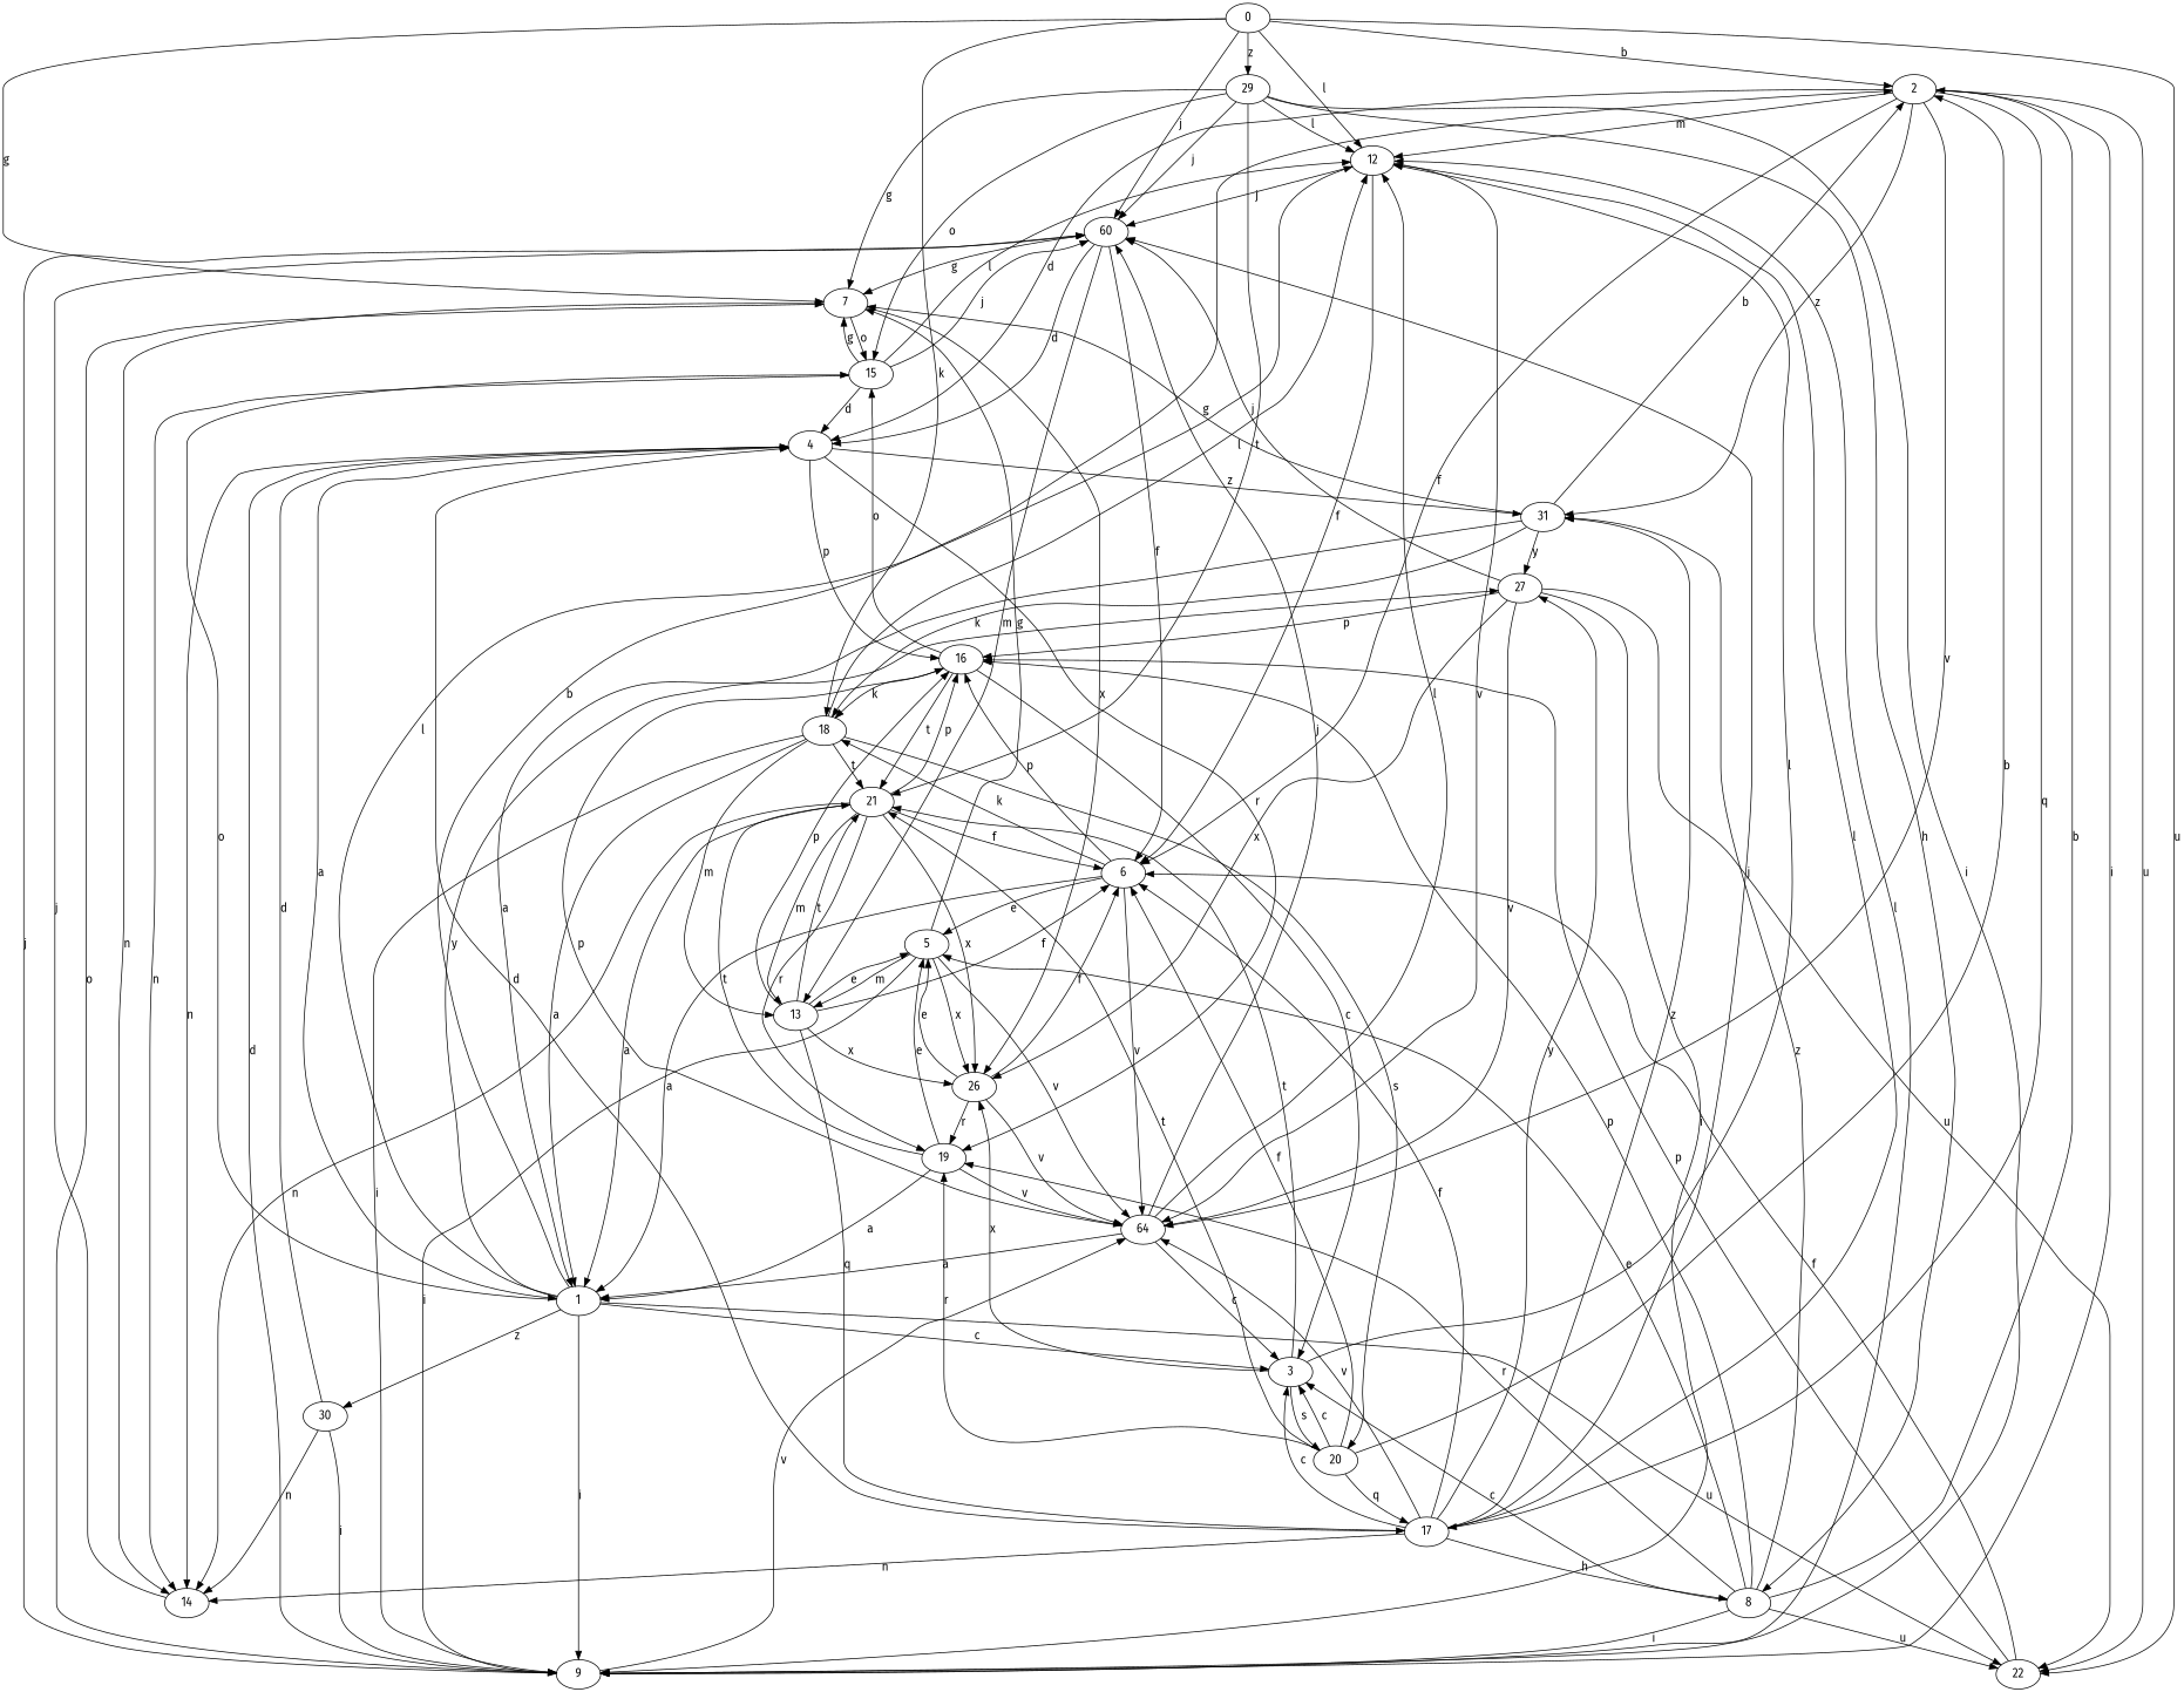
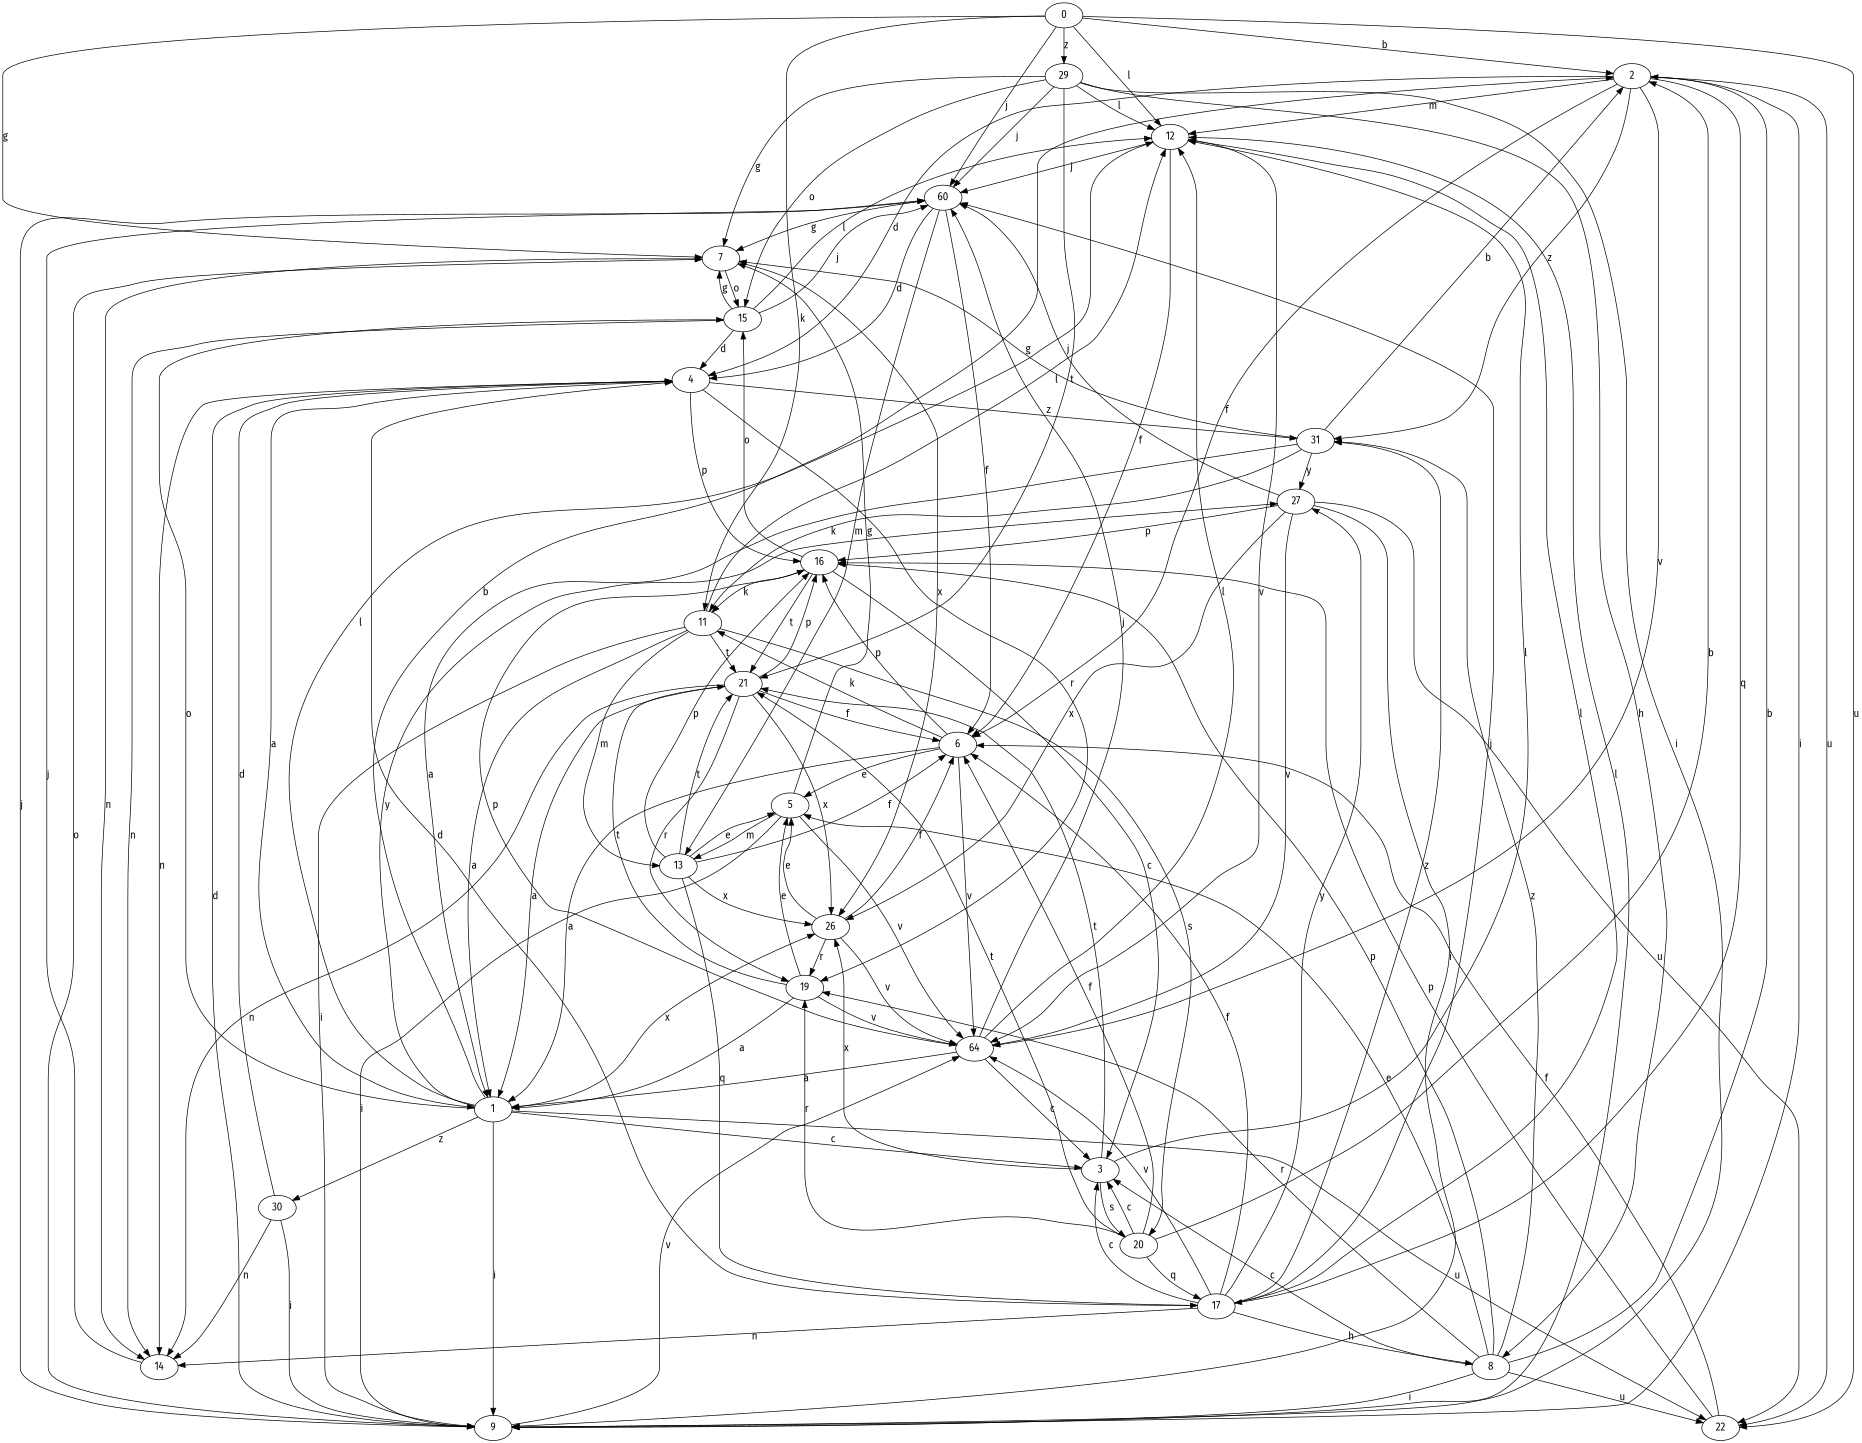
  strict digraph {
    fontname="Fira Sans"
    node [fontname="Fira Sans"]
    edge [fontname="Fira Sans"]
    0
    2
    7
    n4 [label=60]
-   11 [label=18]
+   11
    12
    22
    29
    9
    4
    6
    17
    n13 [label=64]
    31
    15
    26
    14
    13
    1
    20
    21
    16
    8
    3
    27
    30
    19
    5
    0 -> 2 [label=b]
    0 -> 7 [label=g]
    0 -> n4 [label=j]
    0 -> 11 [label=k]
    0 -> 12 [label=l]
    0 -> 22 [label=u]
    0 -> 29 [label=z]
    2 -> 12 [label=m]
    2 -> 22 [label=u]
    2 -> 9 [label=i]
    2 -> 4 [label=d]
    2 -> 6 [label=f]
    2 -> 17 [label=q]
    2 -> n13 [label=v]
    2 -> 31 [label=z]
    7 -> 15 [label=o]
    7 -> 26 [label=x]
    7 -> 14 [label=n]
    n4 -> 7 [label=g]
    n4 -> 4 [label=d]
    n4 -> 6 [label=f]
    n4 -> 13 [label=m]
    11 -> 12 [label=l]
    11 -> 9 [label=i]
    11 -> 13 [label=m]
    11 -> 1 [label=a]
    11 -> 20 [label=s]
    11 -> 21 [label=t]
    12 -> n4 [label=j]
    12 -> 6 [label=f]
    12 -> n13 [label=v]
    22 -> 6 [label=f]
    22 -> 16 [label=p]
    29 -> 7 [label=g]
    29 -> n4 [label=j]
    29 -> 12 [label=l]
    29 -> 9 [label=i]
    29 -> 15 [label=o]
    29 -> 21 [label=t]
    29 -> 8 [label=h]
    9 -> 7 [label=o]
    9 -> n4 [label=j]
    9 -> 12 [label=l]
    9 -> 4 [label=d]
    9 -> n13 [label=v]
    4 -> 31 [label=z]
    4 -> 14 [label=n]
    4 -> 1 [label=a]
    4 -> 16 [label=p]
    4 -> 19 [label=r]
    6 -> 11 [label=k]
    6 -> n13 [label=v]
    6 -> 1 [label=a]
    6 -> 16 [label=p]
    6 -> 5 [label=e]
    17 -> n4 [label=j]
    17 -> 12 [label=l]
    17 -> 4 [label=d]
    17 -> 6 [label=f]
    17 -> n13 [label=v]
    17 -> 31 [label=z]
    17 -> 14 [label=n]
    17 -> 8 [label=h]
    17 -> 3 [label=c]
    17 -> 27 [label=y]
    n13 -> n4 [label=j]
    n13 -> 12 [label=l]
    n13 -> 1 [label=a]
    n13 -> 16 [label=p]
    n13 -> 3 [label=c]
    31 -> 2 [label=b]
    31 -> 7 [label=g]
    31 -> 11 [label=k]
    31 -> 1 [label=a]
    31 -> 27 [label=y]
    15 -> 7 [label=g]
    15 -> n4 [label=j]
    15 -> 12 [label=l]
    15 -> 4 [label=d]
    15 -> 14 [label=n]
    26 -> 6 [label=f]
    26 -> n13 [label=v]
    26 -> 19 [label=r]
    26 -> 5 [label=e]
    14 -> n4 [label=j]
    13 -> 6 [label=f]
    13 -> 17 [label=q]
    13 -> 26 [label=x]
    13 -> 21 [label=t]
    13 -> 16 [label=p]
    13 -> 5 [label=e]
    1 -> 2 [label=b]
    1 -> 12 [label=l]
    1 -> 22 [label=u]
    1 -> 9 [label=i]
    1 -> 15 [label=o]
    1 -> 3 [label=c]
    1 -> 27 [label=y]
    1 -> 30 [label=z]
    20 -> 2 [label=b]
    20 -> 6 [label=f]
    20 -> 17 [label=q]
    20 -> 21 [label=t]
    20 -> 3 [label=c]
    20 -> 19 [label=r]
    21 -> 6 [label=f]
    21 -> 26 [label=x]
    21 -> 14 [label=n]
-   21 -> 13 [label=m]
    21 -> 1 [label=a]
    21 -> 16 [label=p]
    21 -> 19 [label=r]
    16 -> 11 [label=k]
    16 -> 15 [label=o]
    16 -> 21 [label=t]
    16 -> 3 [label=c]
    8 -> 2 [label=b]
    8 -> 22 [label=u]
    8 -> 9 [label=i]
    8 -> 31 [label=z]
    8 -> 16 [label=p]
    8 -> 3 [label=c]
    8 -> 19 [label=r]
    8 -> 5 [label=e]
    3 -> 12 [label=l]
    3 -> 26 [label=x]
    3 -> 20 [label=s]
    3 -> 21 [label=t]
    27 -> n4 [label=j]
    27 -> 22 [label=u]
    27 -> 9 [label=i]
    27 -> n13 [label=v]
    27 -> 26 [label=x]
    27 -> 16 [label=p]
    30 -> 9 [label=i]
    30 -> 4 [label=d]
    30 -> 14 [label=n]
    19 -> n13 [label=v]
    19 -> 1 [label=a]
    19 -> 21 [label=t]
    19 -> 5 [label=e]
    5 -> 7 [label=g]
    5 -> 9 [label=i]
    5 -> n13 [label=v]
-   5 -> 26 [label=x]
+   1 -> 26 [label=x]
    5 -> 13 [label=m]
  }
